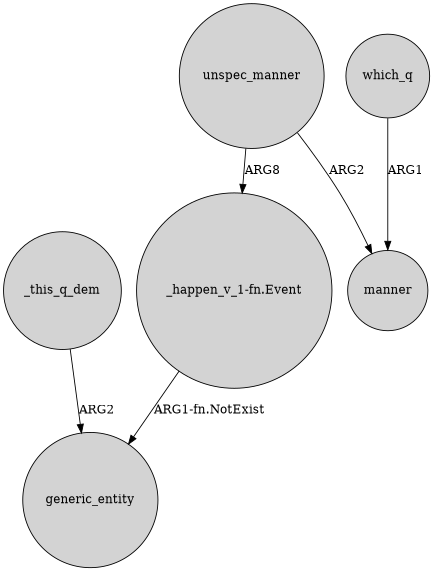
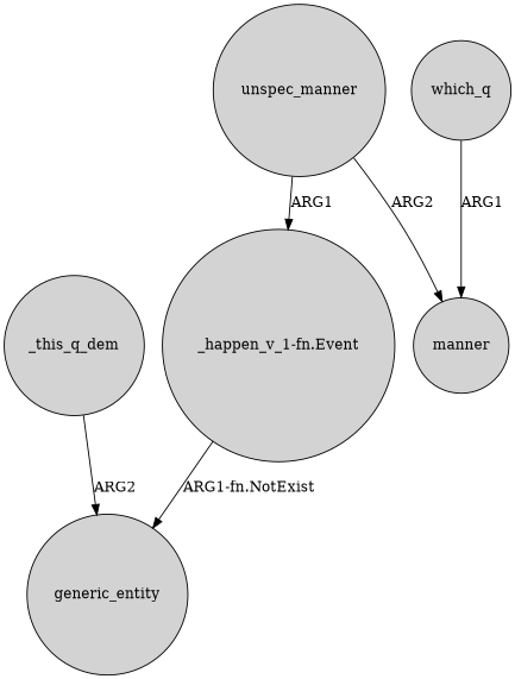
  digraph {
    node [shape=circle style=filled]
    _this_q_dem
    generic_entity
    unspec_manner
    "_happen_v_1-fn.Event"
    manner
    which_q
    _this_q_dem -> generic_entity [label=ARG2]
-   unspec_manner -> "_happen_v_1-fn.Event" [label=ARG8]
+   unspec_manner -> "_happen_v_1-fn.Event" [label=ARG1]
    unspec_manner -> manner [label=ARG2]
    "_happen_v_1-fn.Event" -> generic_entity [label="ARG1-fn.NotExist"]
    which_q -> manner [label=ARG1]
  }
